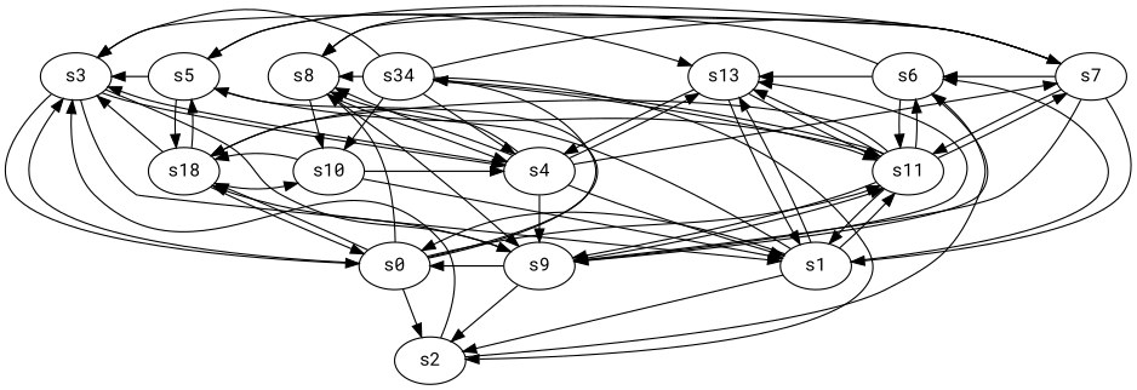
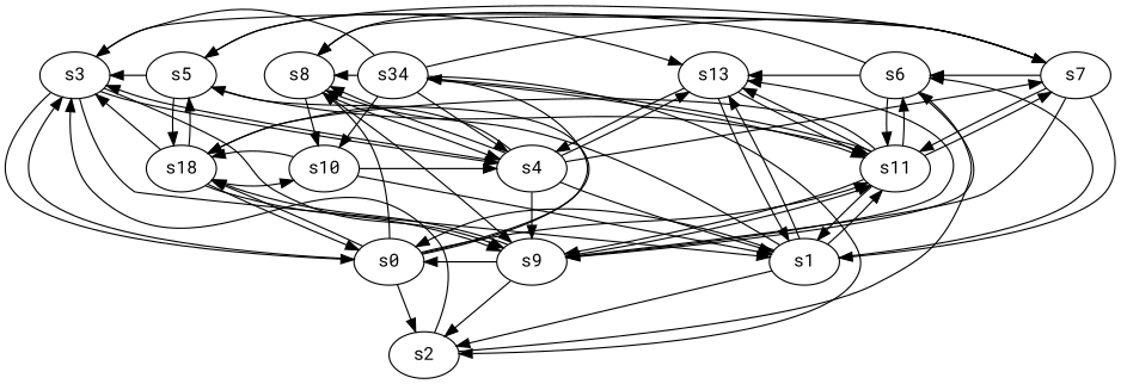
  digraph {
    fontname="Roboto Mono"
    node [fontname="Roboto Mono" player=0]
    edge [fontname="Roboto Mono"]
    s0
    s2
    s3
    s5
    s8
    s11
    n7 [label=s18]
    n8 [label=s34 player=1]
    s6
    s1 [player=1]
    s4 [player=1]
    s9 [player=1]
    s13 [player=1]
    s10
    s7
    s0 -> s2
    s0 -> s3 [constraint="!(time % 2 == 1)"]
    s0 -> s5 [constraint="time % 5 == 4 || time % 5 == 3"]
    s0 -> s8 [constraint="time == 0 || time == 14 || time == 15"]
    s0 -> s11 [constraint="time == 10 || time == 18"]
    s0 -> n7 [constraint="time == 8"]
    s0 -> n8 [constraint="time == 0"]
    s2 -> s3 [constraint="time % 8 == 7"]
    s2 -> s6 [constraint="time == 0 || time == 3 || time == 4"]
    s3 -> s0 [constraint="time % 3 == 2 || time % 3 == 1"]
    s3 -> s1 [constraint="time % 8 == 3"]
    s3 -> s4 [constraint="time % 3 == 0 && time % 3 == 0"]
    s3 -> s9 [constraint="time % 5 == 2 || time % 3 == 1"]
    s5 -> s3 [constraint="time % 4 == 3"]
    s5 -> s11 [constraint="time % 6 == 3"]
    s5 -> n7
    s5 -> s13 [constraint="time % 3 == 2"]
    s8 -> s4 [constraint="time % 5 == 2 || time % 5 == 3"]
    s8 -> s9 [constraint="time % 3 == 1"]
    s8 -> s10
    s11 -> n7 [constraint="!(time % 6 == 2)"]
    s11 -> n8 [constraint="time == 0 || time == 8 || time == 14"]
    s11 -> s6 [constraint="time % 2 == 1 || time % 2 == 1"]
    s11 -> s1
    s11 -> s9 [constraint="time == 0 || time == 4 || time == 6 || time == 13"]
    s11 -> s13 [constraint="!(time % 4 == 2)"]
    s11 -> s7 [constraint="time == 3 || time == 7 || time == 8 || time == 15 || time == 16"]
    n7 -> s0 [constraint="time % 2 == 0"]
    n7 -> s3 [constraint="time % 4 == 1"]
    n7 -> s5 [constraint="time % 4 == 2"]
+   n7 -> s9 [constraint="time == 1 || time == 5"]
    n7 -> s10 [constraint="time % 4 == 1"]
    n8 -> s2 [constraint="time == 12 || time == 14 || time == 15 || time == 20 || time == 23"]
    n8 -> s3 [constraint="time % 2 == 0 && time % 3 == 0"]
    n8 -> s8 [constraint="time % 7 == 0"]
    n8 -> s11 [constraint="time % 8 == 1"]
    n8 -> s4 [constraint="time % 2 == 0 && time % 5 == 1"]
    n8 -> s10
    n8 -> s7 [constraint="!(time % 5 == 4)"]
    s6 -> s8 [constraint="time % 3 == 0 && time % 5 == 2"]
    s6 -> s11
    s6 -> s9 [constraint="time % 2 == 1"]
    s6 -> s13 [constraint="!(time % 6 == 4)"]
    s1 -> s0 [constraint="time == 1 || time == 11 || time == 19 || time == 20"]
    s1 -> s2 [constraint="time % 3 == 0 && time % 4 == 3"]
    s1 -> s8 [constraint="time % 7 == 3"]
    s1 -> s11 [constraint="time % 2 == 1"]
    s1 -> s6 [constraint="!(time % 6 == 2)"]
    s1 -> s13
    s4 -> s3 [constraint="!(time % 4 == 0)"]
    s4 -> s8 [constraint="time % 3 == 1 && time % 5 == 3"]
    s4 -> n7 [constraint="time % 2 == 1 && time % 4 == 0"]
    s4 -> s1 [constraint="time % 3 == 2 && time % 4 == 0"]
    s4 -> s9
    s4 -> s13 [constraint="time % 4 == 0 || time % 3 == 1"]
    s4 -> s7 [constraint="time == 1 || time == 2 || time == 3 || time == 4"]
    s9 -> s0 [constraint="time % 3 == 0 && time % 5 == 1"]
    s9 -> s2
    s9 -> s11 [constraint="!(time % 6 == 1)"]
    s9 -> n7 [constraint="time % 2 == 1 && time % 3 == 0"]
    s9 -> s13 [constraint="time % 4 == 0 && time % 5 == 2"]
    s13 -> s11
    s13 -> s1 [constraint="time % 2 == 0 || time % 2 == 1"]
    s13 -> s4
    s10 -> n7 [constraint="time == 6 || time == 13 || time == 23 || time == 24"]
    s10 -> s1 [constraint="time == 2 || time == 8 || time == 9 || time == 14"]
    s10 -> s4 [constraint="!(time % 6 == 0)"]
-   s7 -> s3 [constraint="time % 5 == 2 || time % 4 == 3"]
+   s3 -> s7 [constraint="time % 5 == 2 || time % 4 == 3"]
    s7 -> s5 [constraint="time % 5 == 3 || time % 4 == 1"]
    s7 -> s8 [constraint="time % 4 == 2 || time % 4 == 0"]
    s7 -> s11 [constraint="time % 4 == 0 && time % 5 == 1"]
    s7 -> s6 [constraint="time % 4 == 2 || time % 3 == 2"]
    s7 -> s1 [constraint="time == 5 || time == 9 || time == 10 || time == 11"]
    s7 -> s9 [constraint="time % 6 == 4"]
  }
